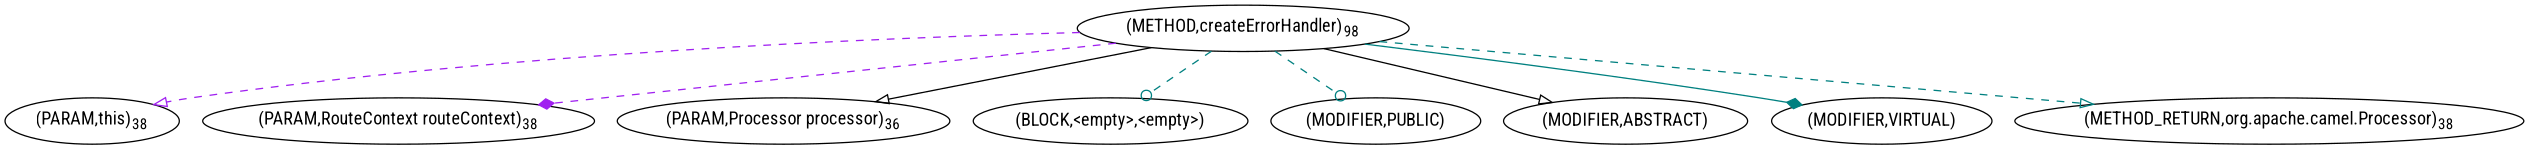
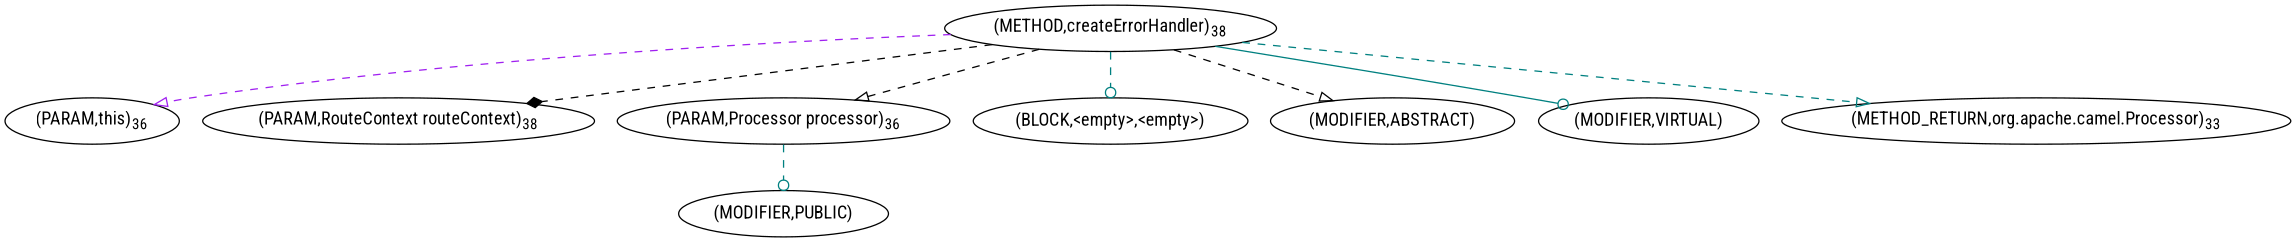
  digraph {
    fontname="Roboto Condensed"
    node [fontname="Roboto Condensed"]
    edge [arrowhead=onormal color=teal fontname="Roboto Condensed" style=dashed]
-   n1 [label=<(METHOD,createErrorHandler)<SUB>98</SUB>>]
-   n2 [label=<(PARAM,this)<SUB>38</SUB>>]
+   n1 [label=<(METHOD,createErrorHandler)<SUB>38</SUB>>]
+   n2 [label=<(PARAM,this)<SUB>36</SUB>>]
    n3 [label=<(PARAM,RouteContext routeContext)<SUB>38</SUB>>]
    n4 [label=<(PARAM,Processor processor)<SUB>36</SUB>>]
    n5 [label=<(BLOCK,&lt;empty&gt;,&lt;empty&gt;)>]
    n6 [label=<(MODIFIER,PUBLIC)>]
    n7 [label=<(MODIFIER,ABSTRACT)>]
    n8 [label=<(MODIFIER,VIRTUAL)>]
-   n9 [label=<(METHOD_RETURN,org.apache.camel.Processor)<SUB>38</SUB>>]
+   n9 [label=<(METHOD_RETURN,org.apache.camel.Processor)<SUB>33</SUB>>]
    n1 -> n2 [color=purple]
-   n1 -> n3 [arrowhead=diamond color=purple]
-   n1 -> n4 [color=black style=solid]
+   n1 -> n3 [arrowhead=diamond color=black]
+   n1 -> n4 [color=black]
    n1 -> n5 [arrowhead=odot]
-   n1 -> n6 [arrowhead=odot]
-   n1 -> n7 [color=black style=solid]
-   n1 -> n8 [arrowhead=diamond style=solid]
+   n4 -> n6 [arrowhead=odot]
+   n1 -> n7 [color=black]
+   n1 -> n8 [arrowhead=odot style=solid]
    n1 -> n9
  }
